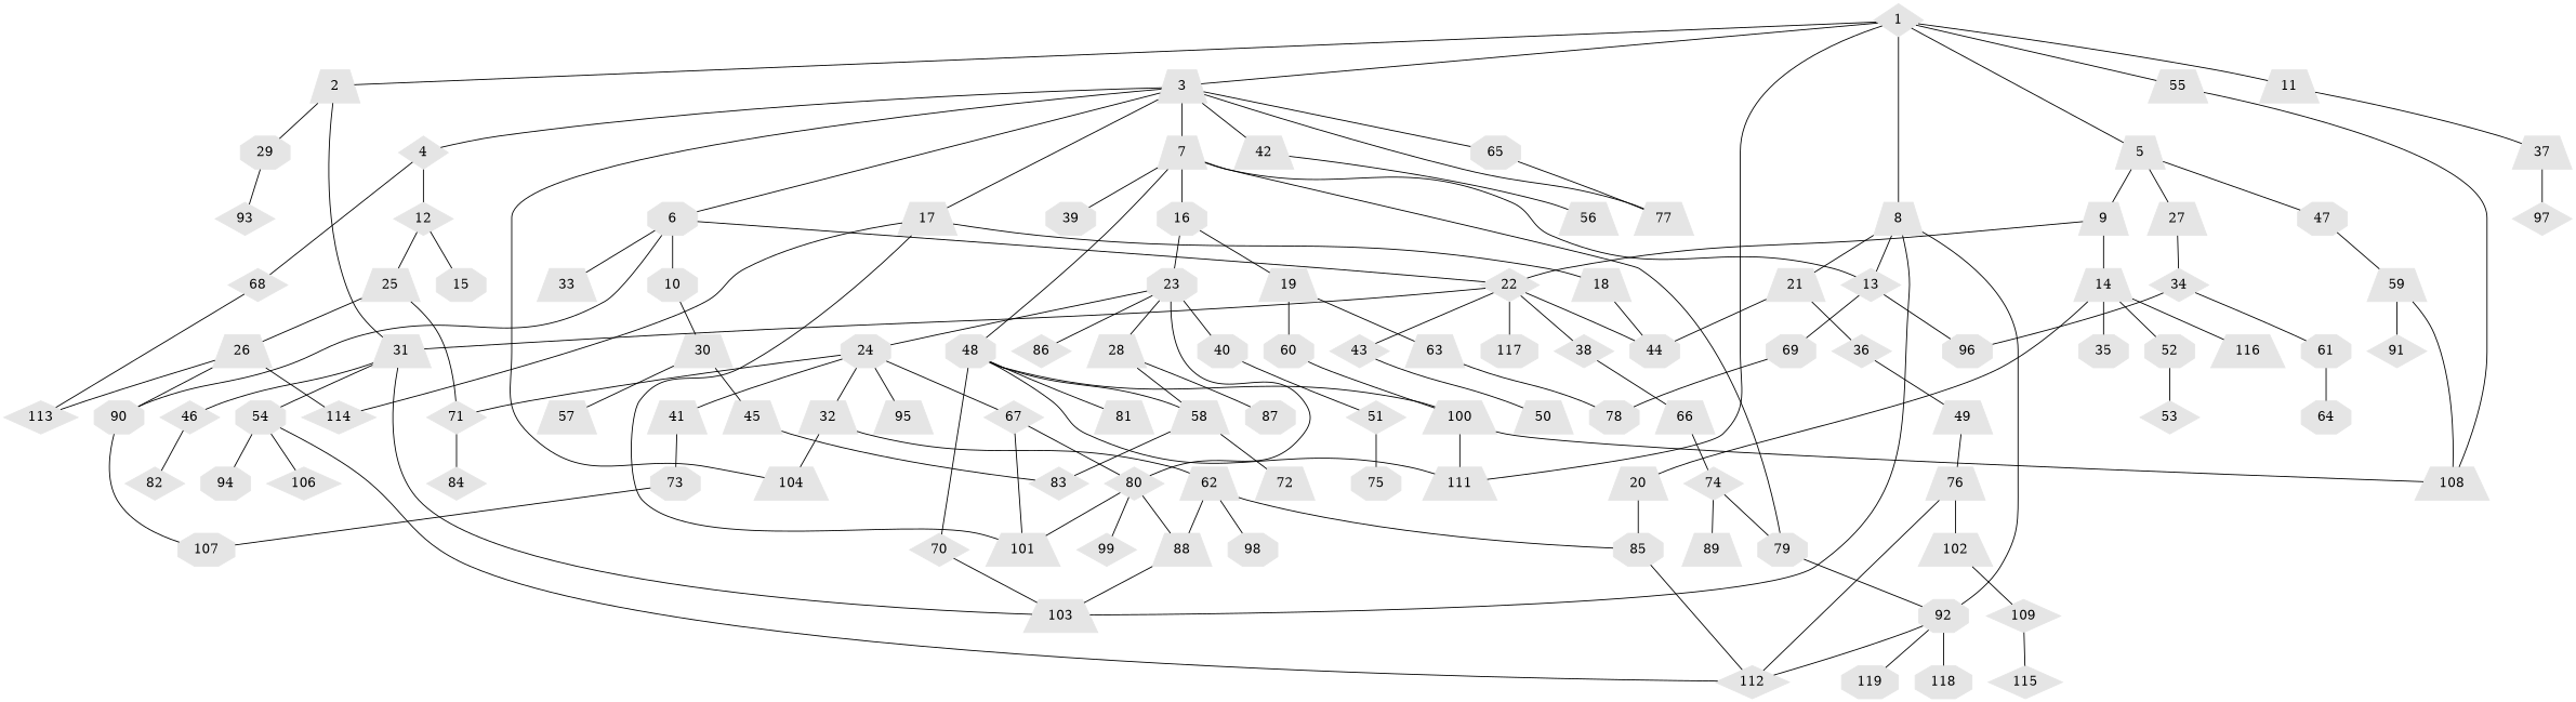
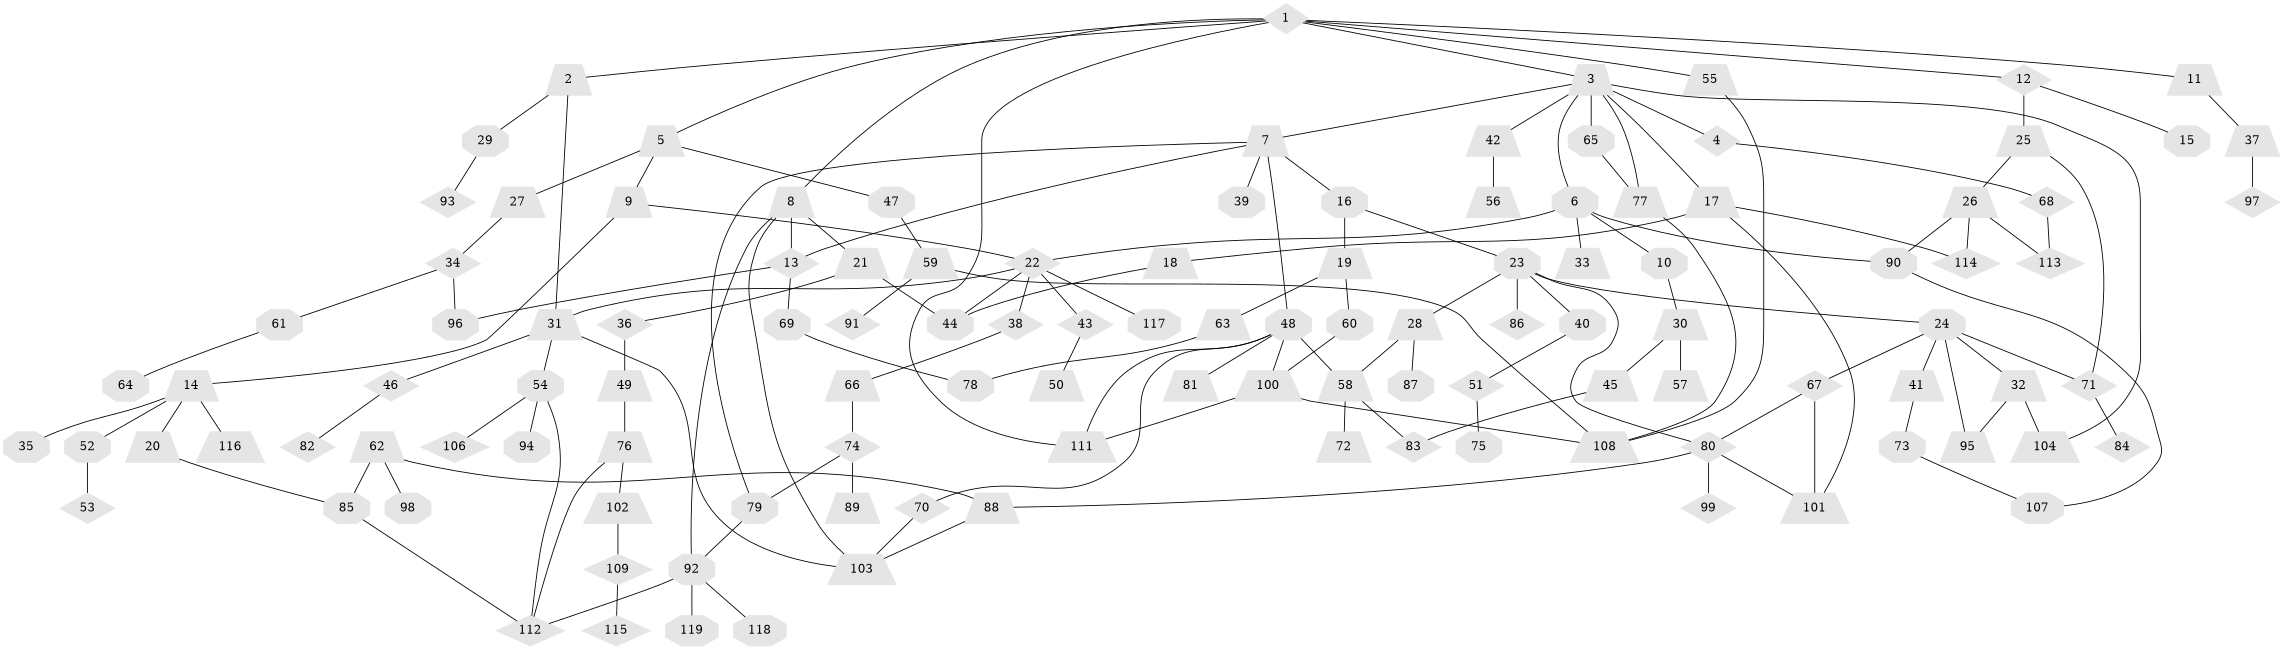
  graph {
    node [color=gray90 shape=trapezium style=filled]
    1 [shape=diamond]
    2
    3
    5
    8
    11
    12 [shape=diamond]
    55
    111
    29 [shape=octagon]
    31
    4 [shape=diamond]
    6 [shape=octagon]
    7
    17
    42
    65 [shape=octagon]
    77
    104
    9
    27
    47 [shape=octagon]
    13 [shape=diamond]
    21
    92 [shape=octagon]
    103
    37
    15 [shape=octagon]
    25
    108
    93 [shape=diamond]
    46 [shape=diamond]
    54 [shape=octagon]
    68 [shape=diamond]
    10 [shape=octagon]
    22 [shape=diamond]
    33
    90 [shape=octagon]
    16 [shape=octagon]
    39 [shape=octagon]
    48 [shape=octagon]
    79 [shape=octagon]
    18
    101
    114 [shape=diamond]
    56
    113 [shape=diamond]
    14
    34 [shape=diamond]
    59
    30
    44 [shape=octagon]
    38 [shape=diamond]
    43 [shape=diamond]
    117 [shape=octagon]
    107 [shape=octagon]
    69 [shape=octagon]
    96 [shape=octagon]
    19
    23 [shape=octagon]
    58
    70 [shape=diamond]
    81
    100
    36 [shape=diamond]
    112 [shape=diamond]
    n67 [label=119 shape=octagon]
    118 [shape=octagon]
    20
    35 [shape=octagon]
    52 [shape=octagon]
    116
    45
    57
    97 [shape=diamond]
    71 [shape=diamond]
    26
    78 [shape=octagon]
    85 [shape=octagon]
    53 [shape=diamond]
    60 [shape=octagon]
    63
    24 [shape=octagon]
    28
    40 [shape=octagon]
    80 [shape=diamond]
    86 [shape=diamond]
    49
    66
    50
    32
    41
    67 [shape=diamond]
    95
    87 [shape=octagon]
    51 [shape=diamond]
    88
    99 [shape=diamond]
    62
    73 [shape=octagon]
    84 [shape=diamond]
    61 [shape=octagon]
    83 [shape=diamond]
    72
    82 [shape=diamond]
    94 [shape=octagon]
    106 [shape=diamond]
    98 [shape=octagon]
    64 [shape=octagon]
    76
    74 [shape=diamond]
    75 [shape=octagon]
    91 [shape=diamond]
    102
    89
    109 [shape=diamond]
    115 [shape=diamond]
    1 -- 2
    1 -- 3
    1 -- 5
    1 -- 8
    1 -- 11
-   4 -- 12
+   1 -- 12
    1 -- 55
    1 -- 111
    2 -- 29
    2 -- 31
    3 -- 4
    3 -- 6
    3 -- 7
    3 -- 17
    3 -- 42
    3 -- 65
    3 -- 77
    3 -- 104
    5 -- 9
    5 -- 27
    5 -- 47
    8 -- 13
    8 -- 21
    8 -- 92
    8 -- 103
    11 -- 37
    12 -- 15
    12 -- 25
    55 -- 108
    29 -- 93
    31 -- 103
    31 -- 46
    31 -- 54
    4 -- 68
    6 -- 10
    6 -- 22
    6 -- 33
    6 -- 90
    7 -- 13
    7 -- 16
    7 -- 39
    7 -- 48
    7 -- 79
    17 -- 18
    17 -- 101
    17 -- 114
    42 -- 56
    65 -- 77
+   77 -- 108
    9 -- 22
    9 -- 14
    27 -- 34
    47 -- 59
    13 -- 69
    13 -- 96
    21 -- 44
    21 -- 36
    92 -- 112
    92 -- n67
    92 -- 118
    37 -- 97
    25 -- 71
    25 -- 26
    46 -- 82
    54 -- 112
    54 -- 94
    54 -- 106
    68 -- 113
    10 -- 30
    22 -- 31
    22 -- 44
    22 -- 38
    22 -- 43
    22 -- 117
    90 -- 107
    16 -- 19
    16 -- 23
    48 -- 111
    48 -- 58
    48 -- 70
    48 -- 81
    48 -- 100
    79 -- 92
    18 -- 44
    14 -- 20
    14 -- 35
    14 -- 52
    14 -- 116
    34 -- 96
    34 -- 61
    59 -- 108
    59 -- 91
    30 -- 45
    30 -- 57
    38 -- 66
    43 -- 50
    69 -- 78
    19 -- 60
    19 -- 63
    23 -- 24
    23 -- 28
    23 -- 40
    23 -- 80
    23 -- 86
    58 -- 83
    58 -- 72
    70 -- 103
    100 -- 111
    100 -- 108
    36 -- 49
    20 -- 85
    52 -- 53
    45 -- 83
    71 -- 84
    26 -- 90
    26 -- 114
    26 -- 113
    85 -- 112
    60 -- 100
    63 -- 78
    24 -- 71
    24 -- 32
    24 -- 41
    24 -- 67
    24 -- 95
    28 -- 58
    28 -- 87
    40 -- 51
    80 -- 101
    80 -- 88
    80 -- 99
    49 -- 76
    66 -- 74
    32 -- 104
-   32 -- 62
+   32 -- 95
    41 -- 73
    67 -- 101
    67 -- 80
    51 -- 75
    88 -- 103
    62 -- 85
    62 -- 88
    62 -- 98
    73 -- 107
    61 -- 64
    76 -- 112
    76 -- 102
    74 -- 79
    74 -- 89
    102 -- 109
    109 -- 115
  }
